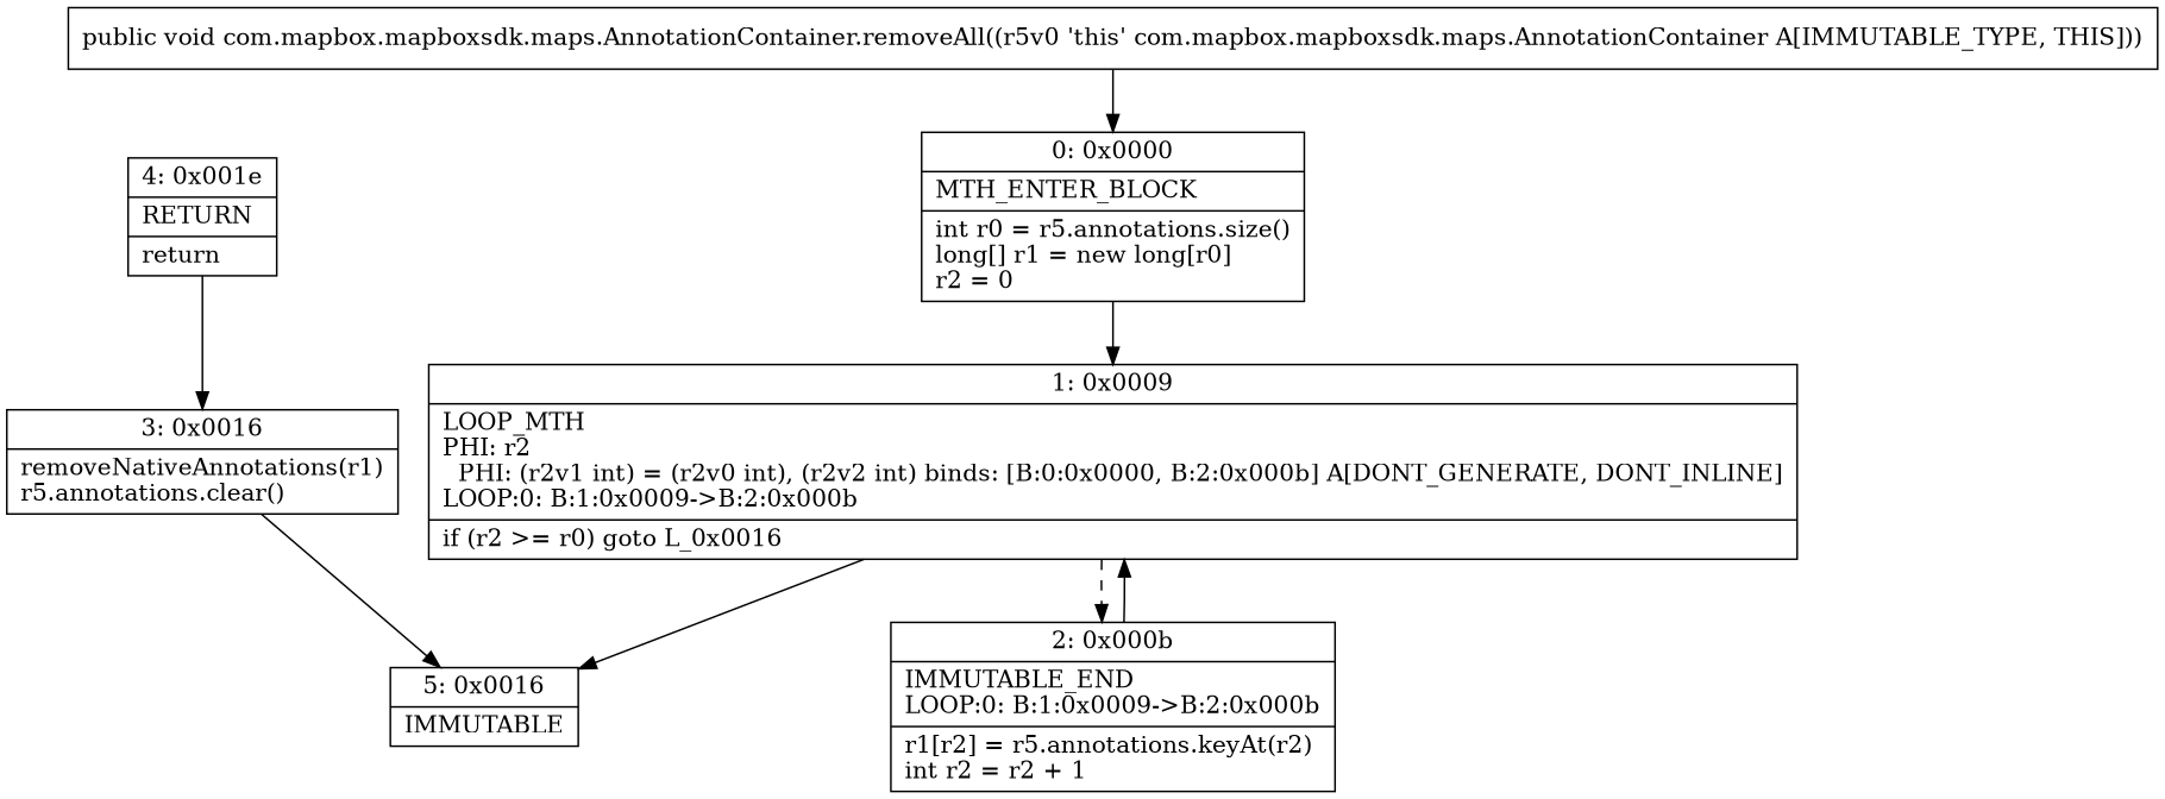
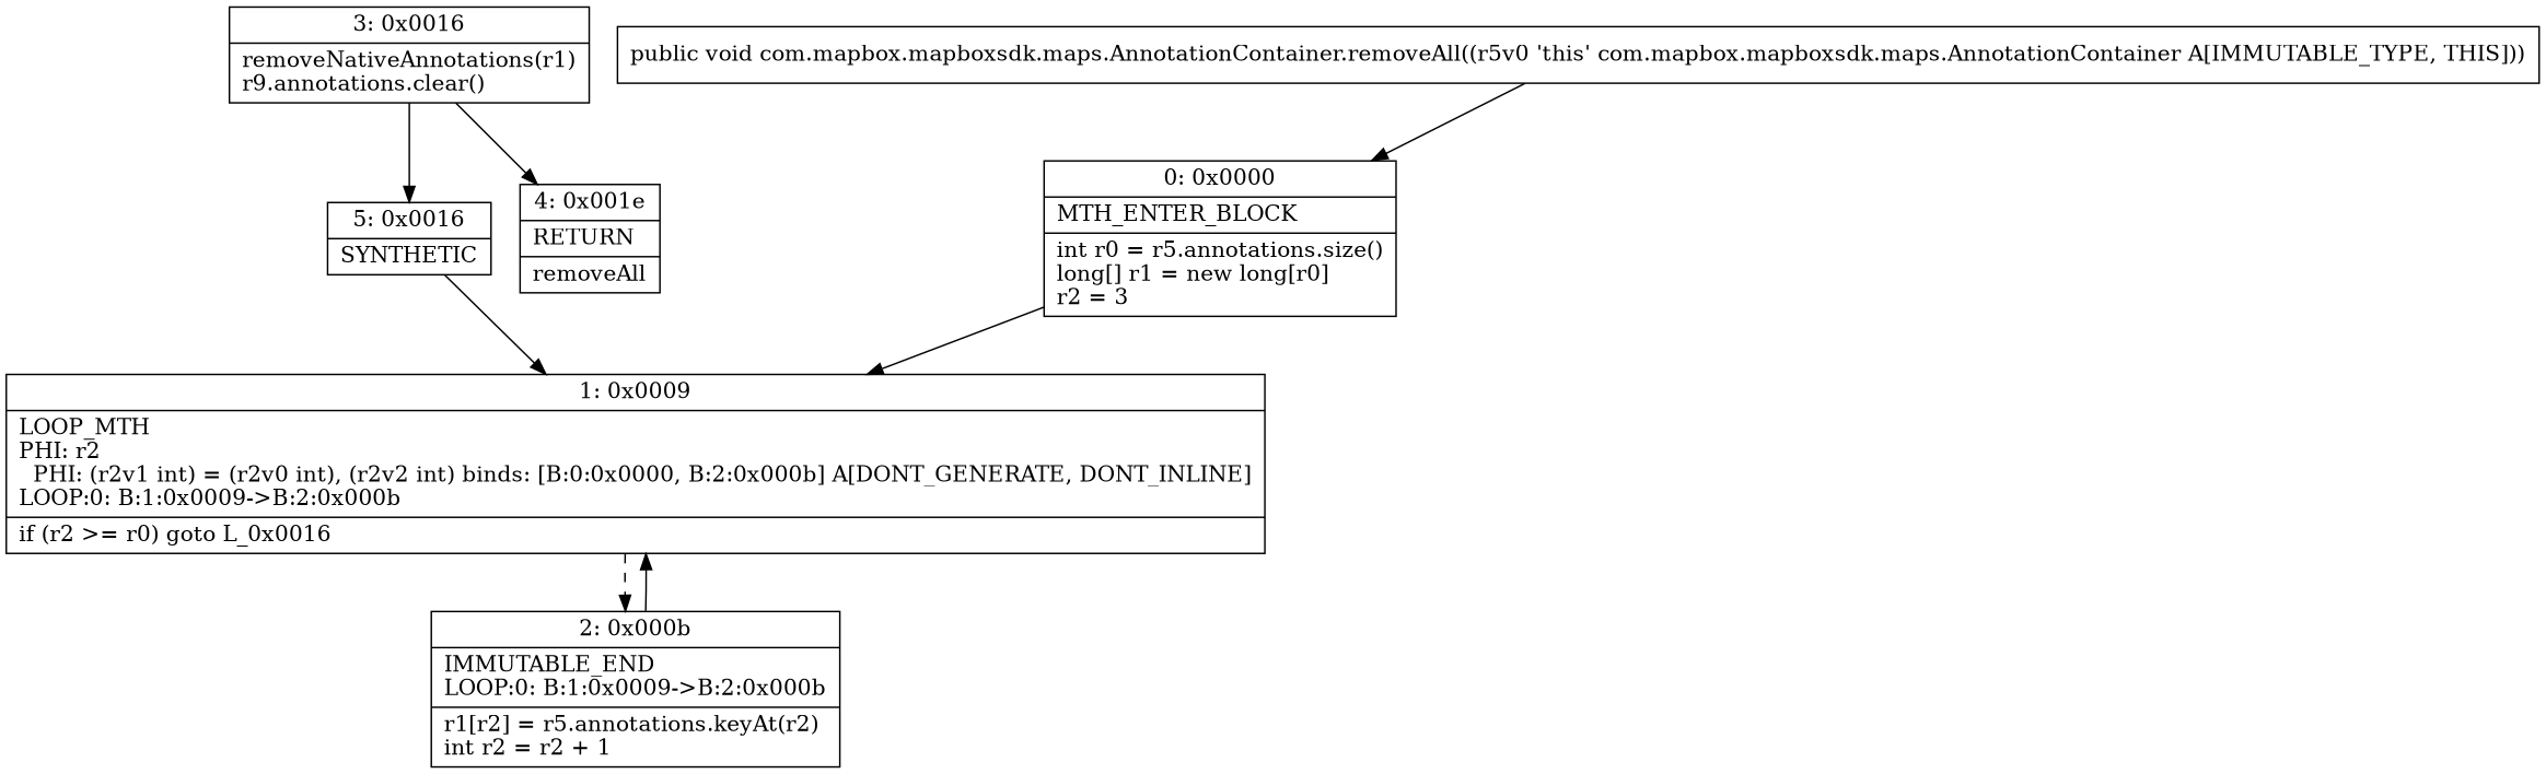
  digraph {
    node [shape=record]
-   n1 [label="{0\:\ 0x0000|MTH_ENTER_BLOCK\l|int r0 = r5.annotations.size()\llong[] r1 = new long[r0]\lr2 = 0\l}"]
+   n1 [label="{0\:\ 0x0000|MTH_ENTER_BLOCK\l|int r0 = r5.annotations.size()\llong[] r1 = new long[r0]\lr2 = 3\l}"]
    n2 [label="{1\:\ 0x0009|LOOP_MTH\lPHI: r2 \l  PHI: (r2v1 int) = (r2v0 int), (r2v2 int) binds: [B:0:0x0000, B:2:0x000b] A[DONT_GENERATE, DONT_INLINE]\lLOOP:0: B:1:0x0009\-\>B:2:0x000b\l|if (r2 \>= r0) goto L_0x0016\l}"]
    n3 [label="{2\:\ 0x000b|IMMUTABLE_END\lLOOP:0: B:1:0x0009\-\>B:2:0x000b\l|r1[r2] = r5.annotations.keyAt(r2)\lint r2 = r2 + 1\l}"]
-   n4 [label="{5\:\ 0x0016|IMMUTABLE\l}"]
-   n5 [label="{3\:\ 0x0016|removeNativeAnnotations(r1)\lr5.annotations.clear()\l}"]
-   n6 [label="{4\:\ 0x001e|RETURN\l|return\l}"]
+   n4 [label="{5\:\ 0x0016|SYNTHETIC\l}"]
+   n5 [label="{3\:\ 0x0016|removeNativeAnnotations(r1)\lr9.annotations.clear()\l}"]
+   n6 [label="{4\:\ 0x001e|RETURN\l|removeAll\l}"]
    n7 [label="{public void com.mapbox.mapboxsdk.maps.AnnotationContainer.removeAll((r5v0 'this' com.mapbox.mapboxsdk.maps.AnnotationContainer A[IMMUTABLE_TYPE, THIS])) }"]
    n1 -> n2
    n2 -> n3 [style=dashed]
-   n2 -> n4
+   n4 -> n2
    n3 -> n2
    n5 -> n4
-   n6 -> n5
+   n5 -> n6
    n7 -> n1
  }
